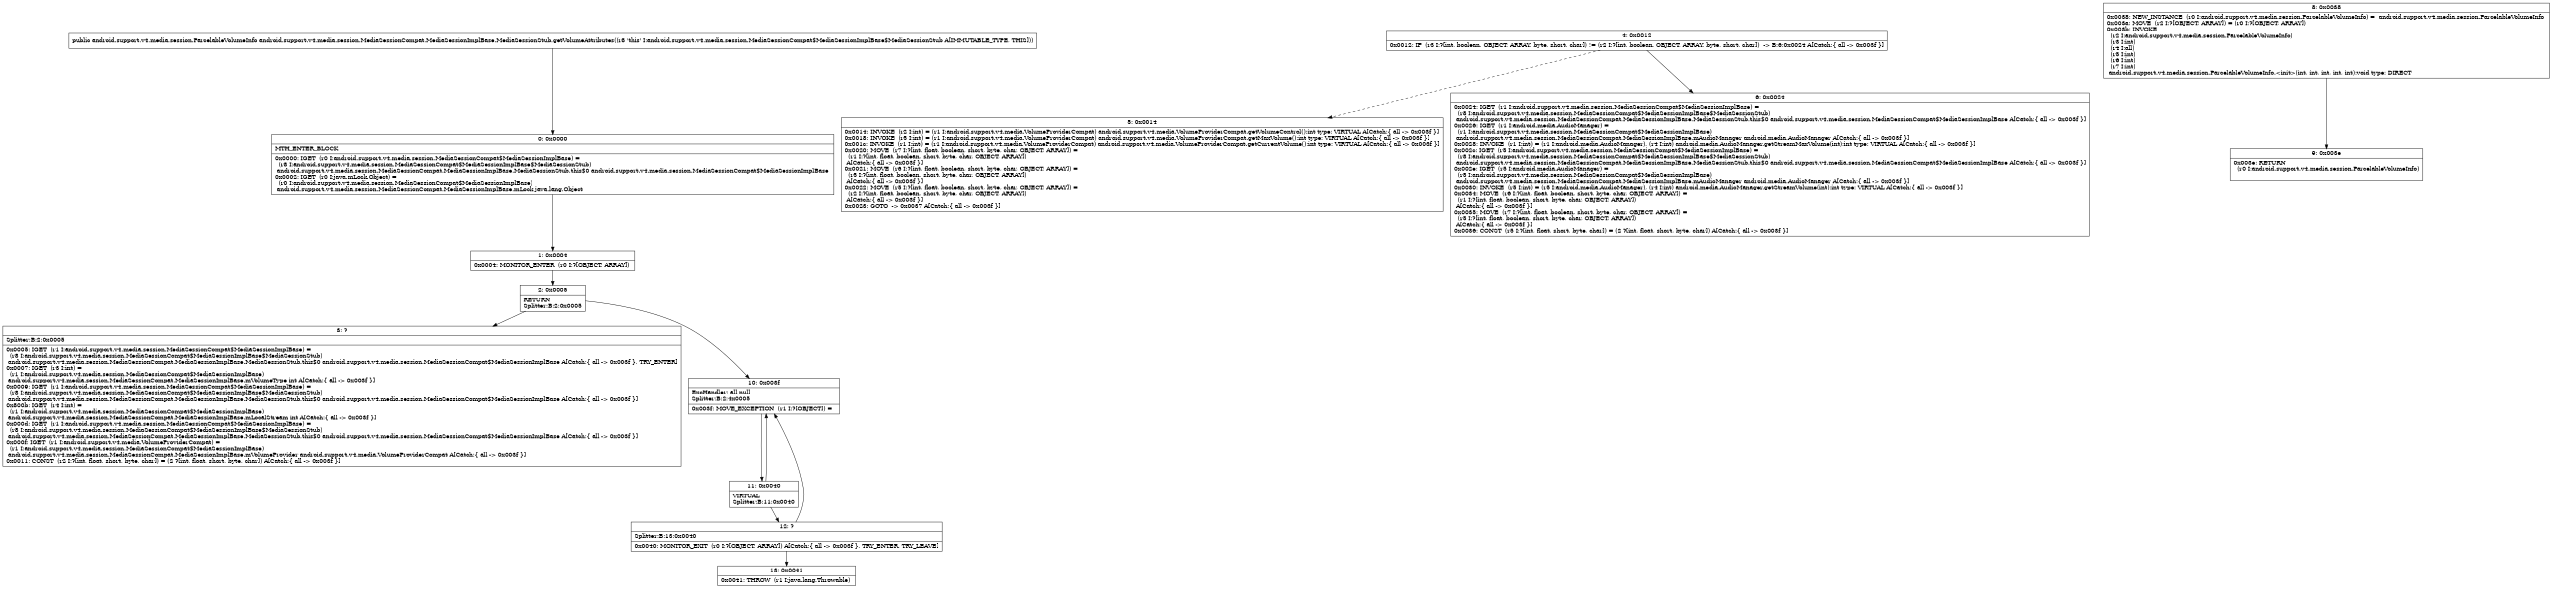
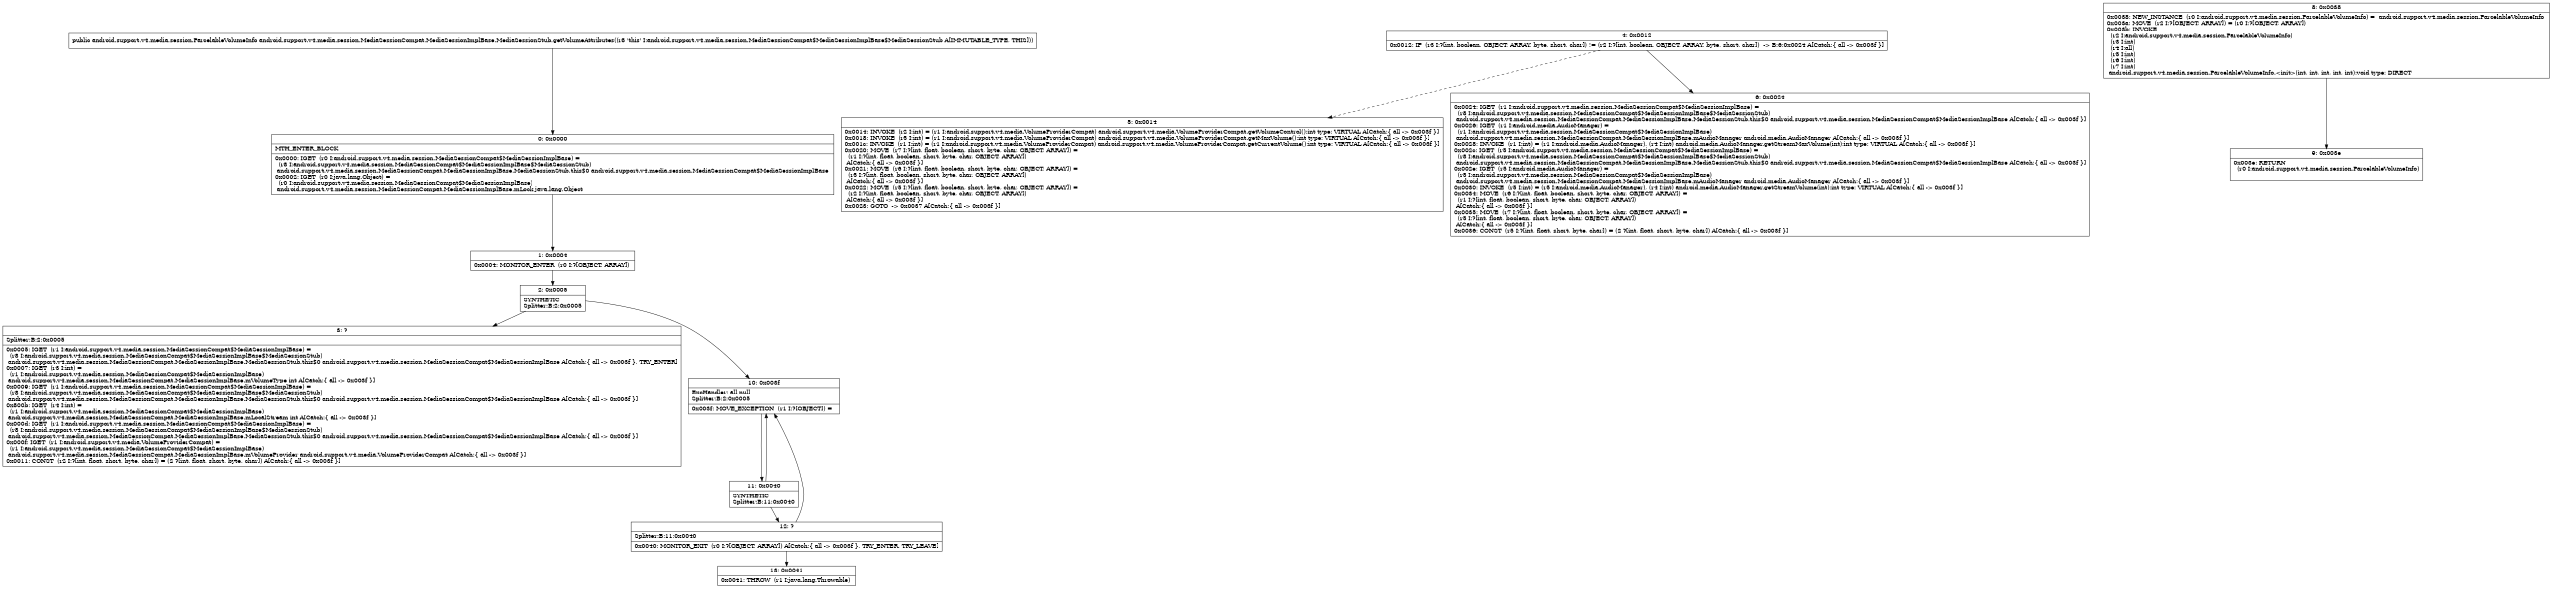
  digraph {
    node [shape=record]
-   n1 [label="{0\:\ 0x0000|MTH_ENTER_BLOCK\l|0x0000: IGET  (r0 I:android.support.v4.media.session.MediaSessionCompat$MediaSessionImplBase) = \l  (r8 I:android.support.v4.media.session.MediaSessionCompat$MediaSessionImplBase$MediaSessionStub)\l android.support.v4.media.session.MediaSessionCompat.MediaSessionImplBase.MediaSessionStub.this$0 android.support.v4.media.session.MediaSessionCompat$MediaSessionImplBase \l0x0002: IGET  (r0 I:java.mLock.Object) = \l  (r0 I:android.support.v4.media.session.MediaSessionCompat$MediaSessionImplBase)\l android.support.v4.media.session.MediaSessionCompat.MediaSessionImplBase.mLock java.lang.Object \l}"]
+   n1 [label="{0\:\ 0x0000|MTH_ENTER_BLOCK\l|0x0000: IGET  (r0 I:android.support.v4.media.session.MediaSessionCompat$MediaSessionImplBase) = \l  (r8 I:android.support.v4.media.session.MediaSessionCompat$MediaSessionImplBase$MediaSessionStub)\l android.support.v4.media.session.MediaSessionCompat.MediaSessionImplBase.MediaSessionStub.this$0 android.support.v4.media.session.MediaSessionCompat$MediaSessionImplBase \l0x0002: IGET  (r0 I:java.lang.Object) = \l  (r0 I:android.support.v4.media.session.MediaSessionCompat$MediaSessionImplBase)\l android.support.v4.media.session.MediaSessionCompat.MediaSessionImplBase.mLock java.lang.Object \l}"]
    n2 [label="{1\:\ 0x0004|0x0004: MONITOR_ENTER  (r0 I:?[OBJECT, ARRAY]) \l}"]
-   n3 [label="{2\:\ 0x0005|RETURN\lSplitter:B:2:0x0005\l}"]
+   n3 [label="{2\:\ 0x0005|SYNTHETIC\lSplitter:B:2:0x0005\l}"]
    n4 [label="{3\:\ ?|Splitter:B:2:0x0005\l|0x0005: IGET  (r1 I:android.support.v4.media.session.MediaSessionCompat$MediaSessionImplBase) = \l  (r8 I:android.support.v4.media.session.MediaSessionCompat$MediaSessionImplBase$MediaSessionStub)\l android.support.v4.media.session.MediaSessionCompat.MediaSessionImplBase.MediaSessionStub.this$0 android.support.v4.media.session.MediaSessionCompat$MediaSessionImplBase A[Catch:\{ all \-\> 0x003f \}, TRY_ENTER]\l0x0007: IGET  (r3 I:int) = \l  (r1 I:android.support.v4.media.session.MediaSessionCompat$MediaSessionImplBase)\l android.support.v4.media.session.MediaSessionCompat.MediaSessionImplBase.mVolumeType int A[Catch:\{ all \-\> 0x003f \}]\l0x0009: IGET  (r1 I:android.support.v4.media.session.MediaSessionCompat$MediaSessionImplBase) = \l  (r8 I:android.support.v4.media.session.MediaSessionCompat$MediaSessionImplBase$MediaSessionStub)\l android.support.v4.media.session.MediaSessionCompat.MediaSessionImplBase.MediaSessionStub.this$0 android.support.v4.media.session.MediaSessionCompat$MediaSessionImplBase A[Catch:\{ all \-\> 0x003f \}]\l0x800b: IGET  (r4 I:int) = \l  (r1 I:android.support.v4.media.session.MediaSessionCompat$MediaSessionImplBase)\l android.support.v4.media.session.MediaSessionCompat.MediaSessionImplBase.mLocalStream int A[Catch:\{ all \-\> 0x003f \}]\l0x000d: IGET  (r1 I:android.support.v4.media.session.MediaSessionCompat$MediaSessionImplBase) = \l  (r8 I:android.support.v4.media.session.MediaSessionCompat$MediaSessionImplBase$MediaSessionStub)\l android.support.v4.media.session.MediaSessionCompat.MediaSessionImplBase.MediaSessionStub.this$0 android.support.v4.media.session.MediaSessionCompat$MediaSessionImplBase A[Catch:\{ all \-\> 0x003f \}]\l0x000f: IGET  (r1 I:android.support.v4.media.VolumeProviderCompat) = \l  (r1 I:android.support.v4.media.session.MediaSessionCompat$MediaSessionImplBase)\l android.support.v4.media.session.MediaSessionCompat.MediaSessionImplBase.mVolumeProvider android.support.v4.media.VolumeProviderCompat A[Catch:\{ all \-\> 0x003f \}]\l0x0011: CONST  (r2 I:?[int, float, short, byte, char]) = (2 ?[int, float, short, byte, char]) A[Catch:\{ all \-\> 0x003f \}]\l}"]
-   n5 [label="{10\:\ 0x003f|ExcHandler: all null\lSplitter:B:2:4x0005\l|0x003f: MOVE_EXCEPTION  (r1 I:?[OBJECT]) =  \l}"]
-   n6 [label="{11\:\ 0x0040|VIRTUAL\lSplitter:B:11:0x0040\l}"]
+   n5 [label="{10\:\ 0x003f|ExcHandler: all null\lSplitter:B:2:0x0005\l|0x003f: MOVE_EXCEPTION  (r1 I:?[OBJECT]) =  \l}"]
+   n6 [label="{11\:\ 0x0040|SYNTHETIC\lSplitter:B:11:0x0040\l}"]
    n7 [label="{4\:\ 0x0012|0x0012: IF  (r3 I:?[int, boolean, OBJECT, ARRAY, byte, short, char]) != (r2 I:?[int, boolean, OBJECT, ARRAY, byte, short, char])  \-\> B:6:0x0024 A[Catch:\{ all \-\> 0x003f \}]\l}"]
    n8 [label="{5\:\ 0x0014|0x0014: INVOKE  (r2 I:int) = (r1 I:android.support.v4.media.VolumeProviderCompat) android.support.v4.media.VolumeProviderCompat.getVolumeControl():int type: VIRTUAL A[Catch:\{ all \-\> 0x003f \}]\l0x0018: INVOKE  (r5 I:int) = (r1 I:android.support.v4.media.VolumeProviderCompat) android.support.v4.media.VolumeProviderCompat.getMaxVolume():int type: VIRTUAL A[Catch:\{ all \-\> 0x003f \}]\l0x001c: INVOKE  (r1 I:int) = (r1 I:android.support.v4.media.VolumeProviderCompat) android.support.v4.media.VolumeProviderCompat.getCurrentVolume():int type: VIRTUAL A[Catch:\{ all \-\> 0x003f \}]\l0x0020: MOVE  (r7 I:?[int, float, boolean, short, byte, char, OBJECT, ARRAY]) = \l  (r1 I:?[int, float, boolean, short, byte, char, OBJECT, ARRAY])\l A[Catch:\{ all \-\> 0x003f \}]\l0x0021: MOVE  (r6 I:?[int, float, boolean, short, byte, char, OBJECT, ARRAY]) = \l  (r5 I:?[int, float, boolean, short, byte, char, OBJECT, ARRAY])\l A[Catch:\{ all \-\> 0x003f \}]\l0x0022: MOVE  (r5 I:?[int, float, boolean, short, byte, char, OBJECT, ARRAY]) = \l  (r2 I:?[int, float, boolean, short, byte, char, OBJECT, ARRAY])\l A[Catch:\{ all \-\> 0x003f \}]\l0x0023: GOTO  \-\> 0x0037 A[Catch:\{ all \-\> 0x003f \}]\l}"]
    n9 [label="{6\:\ 0x0024|0x0024: IGET  (r1 I:android.support.v4.media.session.MediaSessionCompat$MediaSessionImplBase) = \l  (r8 I:android.support.v4.media.session.MediaSessionCompat$MediaSessionImplBase$MediaSessionStub)\l android.support.v4.media.session.MediaSessionCompat.MediaSessionImplBase.MediaSessionStub.this$0 android.support.v4.media.session.MediaSessionCompat$MediaSessionImplBase A[Catch:\{ all \-\> 0x003f \}]\l0x0026: IGET  (r1 I:android.media.AudioManager) = \l  (r1 I:android.support.v4.media.session.MediaSessionCompat$MediaSessionImplBase)\l android.support.v4.media.session.MediaSessionCompat.MediaSessionImplBase.mAudioManager android.media.AudioManager A[Catch:\{ all \-\> 0x003f \}]\l0x0028: INVOKE  (r1 I:int) = (r1 I:android.media.AudioManager), (r4 I:int) android.media.AudioManager.getStreamMaxVolume(int):int type: VIRTUAL A[Catch:\{ all \-\> 0x003f \}]\l0x002c: IGET  (r5 I:android.support.v4.media.session.MediaSessionCompat$MediaSessionImplBase) = \l  (r8 I:android.support.v4.media.session.MediaSessionCompat$MediaSessionImplBase$MediaSessionStub)\l android.support.v4.media.session.MediaSessionCompat.MediaSessionImplBase.MediaSessionStub.this$0 android.support.v4.media.session.MediaSessionCompat$MediaSessionImplBase A[Catch:\{ all \-\> 0x003f \}]\l0x002e: IGET  (r5 I:android.media.AudioManager) = \l  (r5 I:android.support.v4.media.session.MediaSessionCompat$MediaSessionImplBase)\l android.support.v4.media.session.MediaSessionCompat.MediaSessionImplBase.mAudioManager android.media.AudioManager A[Catch:\{ all \-\> 0x003f \}]\l0x0030: INVOKE  (r5 I:int) = (r5 I:android.media.AudioManager), (r4 I:int) android.media.AudioManager.getStreamVolume(int):int type: VIRTUAL A[Catch:\{ all \-\> 0x003f \}]\l0x0034: MOVE  (r6 I:?[int, float, boolean, short, byte, char, OBJECT, ARRAY]) = \l  (r1 I:?[int, float, boolean, short, byte, char, OBJECT, ARRAY])\l A[Catch:\{ all \-\> 0x003f \}]\l0x0035: MOVE  (r7 I:?[int, float, boolean, short, byte, char, OBJECT, ARRAY]) = \l  (r5 I:?[int, float, boolean, short, byte, char, OBJECT, ARRAY])\l A[Catch:\{ all \-\> 0x003f \}]\l0x0036: CONST  (r5 I:?[int, float, short, byte, char]) = (2 ?[int, float, short, byte, char]) A[Catch:\{ all \-\> 0x003f \}]\l}"]
    n10 [label="{8\:\ 0x0038|0x0038: NEW_INSTANCE  (r0 I:android.support.v4.media.session.ParcelableVolumeInfo) =  android.support.v4.media.session.ParcelableVolumeInfo \l0x003a: MOVE  (r2 I:?[OBJECT, ARRAY]) = (r0 I:?[OBJECT, ARRAY]) \l0x003b: INVOKE  \l  (r2 I:android.support.v4.media.session.ParcelableVolumeInfo)\l  (r3 I:int)\l  (r4 I:all)\l  (r5 I:int)\l  (r6 I:int)\l  (r7 I:int)\l android.support.v4.media.session.ParcelableVolumeInfo.\<init\>(int, int, int, int, int):void type: DIRECT \l}"]
    n11 [label="{9\:\ 0x003e|0x003e: RETURN  \l  (r0 I:android.support.v4.media.session.ParcelableVolumeInfo)\l \l}"]
-   n12 [label="{12\:\ ?|Splitter:B:13:0x0040\l|0x0040: MONITOR_EXIT  (r0 I:?[OBJECT, ARRAY]) A[Catch:\{ all \-\> 0x003f \}, TRY_ENTER, TRY_LEAVE]\l}"]
+   n12 [label="{12\:\ ?|Splitter:B:11:0x0040\l|0x0040: MONITOR_EXIT  (r0 I:?[OBJECT, ARRAY]) A[Catch:\{ all \-\> 0x003f \}, TRY_ENTER, TRY_LEAVE]\l}"]
    n13 [label="{13\:\ 0x0041|0x0041: THROW  (r1 I:java.lang.Throwable) \l}"]
    n14 [label="{public android.support.v4.media.session.ParcelableVolumeInfo android.support.v4.media.session.MediaSessionCompat.MediaSessionImplBase.MediaSessionStub.getVolumeAttributes((r8 'this' I:android.support.v4.media.session.MediaSessionCompat$MediaSessionImplBase$MediaSessionStub A[IMMUTABLE_TYPE, THIS])) }"]
    n1 -> n2
    n2 -> n3
    n3 -> n4
    n3 -> n5
    n5 -> n6
    n6 -> n5
    n6 -> n12
    n7 -> n8 [style=dashed]
    n7 -> n9
    n10 -> n11
    n12 -> n5
    n12 -> n13
    n14 -> n1
  }
